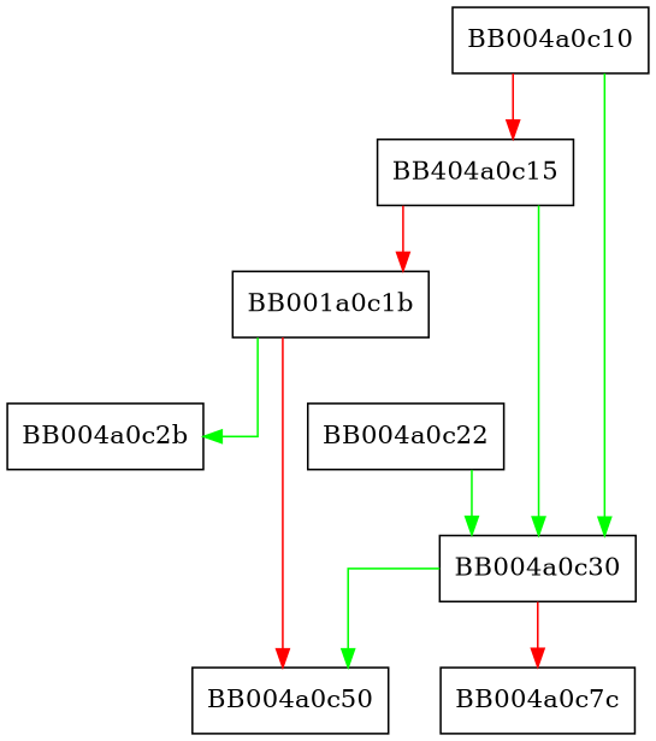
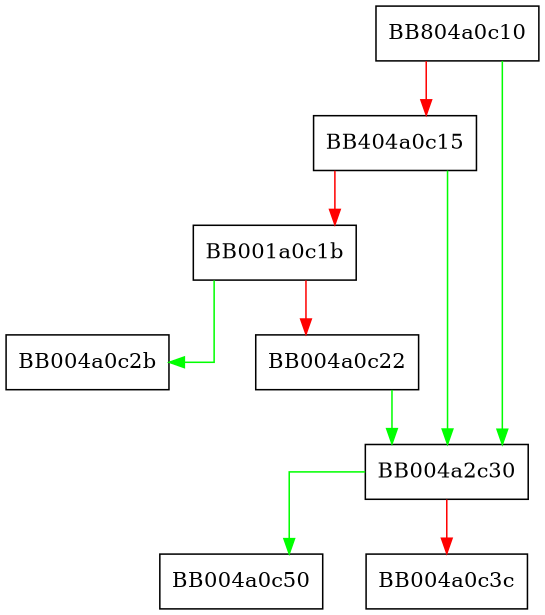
  digraph {
    splines=ortho
    node [shape=box]
    edge [color=green]
    n1 [label=BB404a0c15]
-   BB004a0c10
-   BB004a0c30
+   BB004a0c10 [label=BB804a0c10]
+   BB004a0c30 [label=BB004a2c30]
    n4 [label=BB001a0c1b]
    BB004a0c50
-   BB004a0c3c [label=BB004a0c7c]
+   BB004a0c3c
    BB004a0c2b
    BB004a0c22
    n1 -> BB004a0c30
    n1 -> n4 [color=red]
    BB004a0c10 -> n1 [color=red]
    BB004a0c10 -> BB004a0c30
    BB004a0c30 -> BB004a0c50
    BB004a0c30 -> BB004a0c3c [color=red]
    n4 -> BB004a0c2b
-   n4 -> BB004a0c50 [color=red]
+   n4 -> BB004a0c22 [color=red]
    BB004a0c22 -> BB004a0c30
  }
